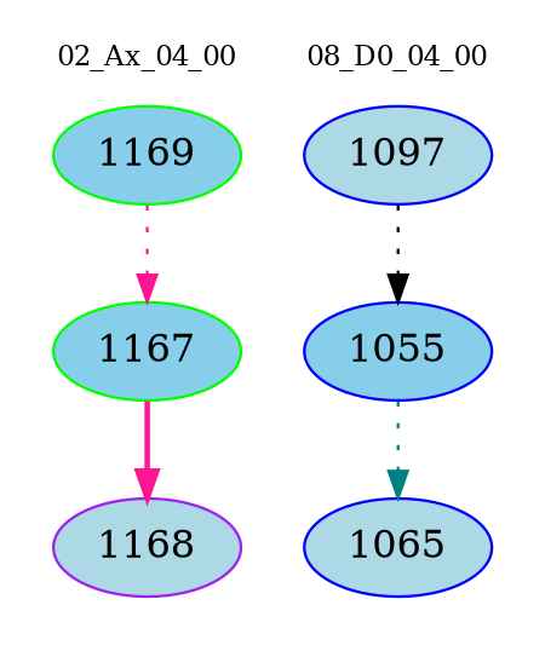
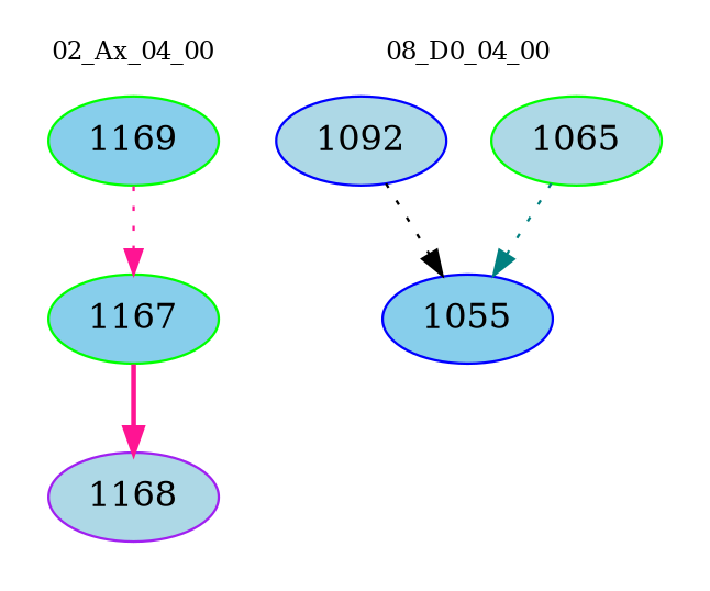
  digraph {
    node [color=green fillcolor=skyblue style=filled]
    edge [color=deeppink style=dotted]
    n1 [label=1169]
    n2 [label=1167]
    n3 [color=purple fillcolor=lightblue label=1168]
-   n4 [color=blue fillcolor=lightblue label=1065]
+   n4 [fillcolor=lightblue label=1065]
    n5 [color=blue label=1055]
-   n6 [color=blue fillcolor=lightblue label=1097]
+   n6 [color=blue fillcolor=lightblue label=1092]
    subgraph cluster_1 {
      color=white
      fontsize=10
      label="02_Ax_04_00"
      n1
      n2
      n3
    }
    subgraph cluster_2 {
      color=white
      fontsize=10
      label="08_D0_04_00"
      n4
      n5
      n6
    }
    n1 -> n2
    n2 -> n3 [style=bold]
-   n5 -> n4 [color=teal]
+   n4 -> n5 [color=teal]
    n6 -> n5 [color=black]
  }
